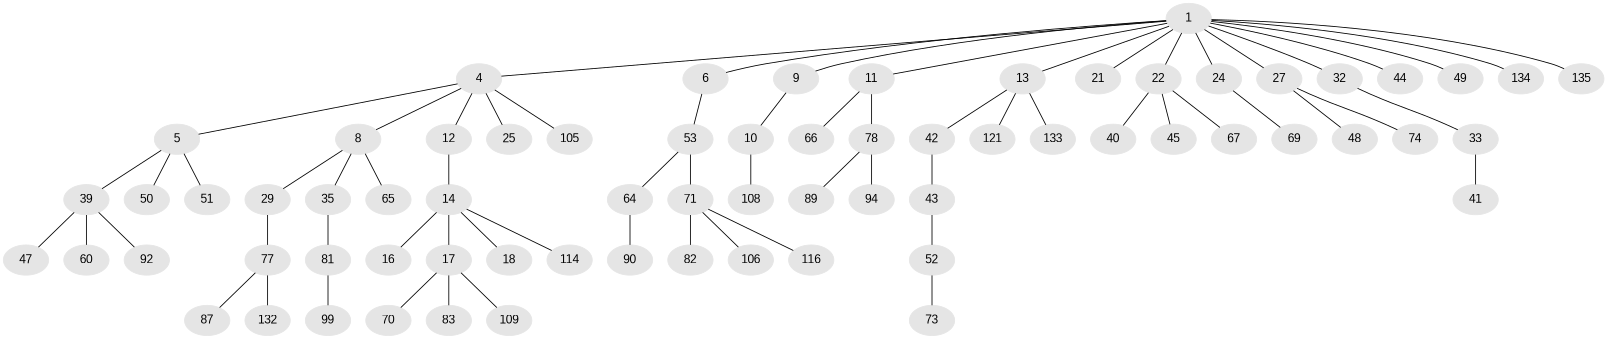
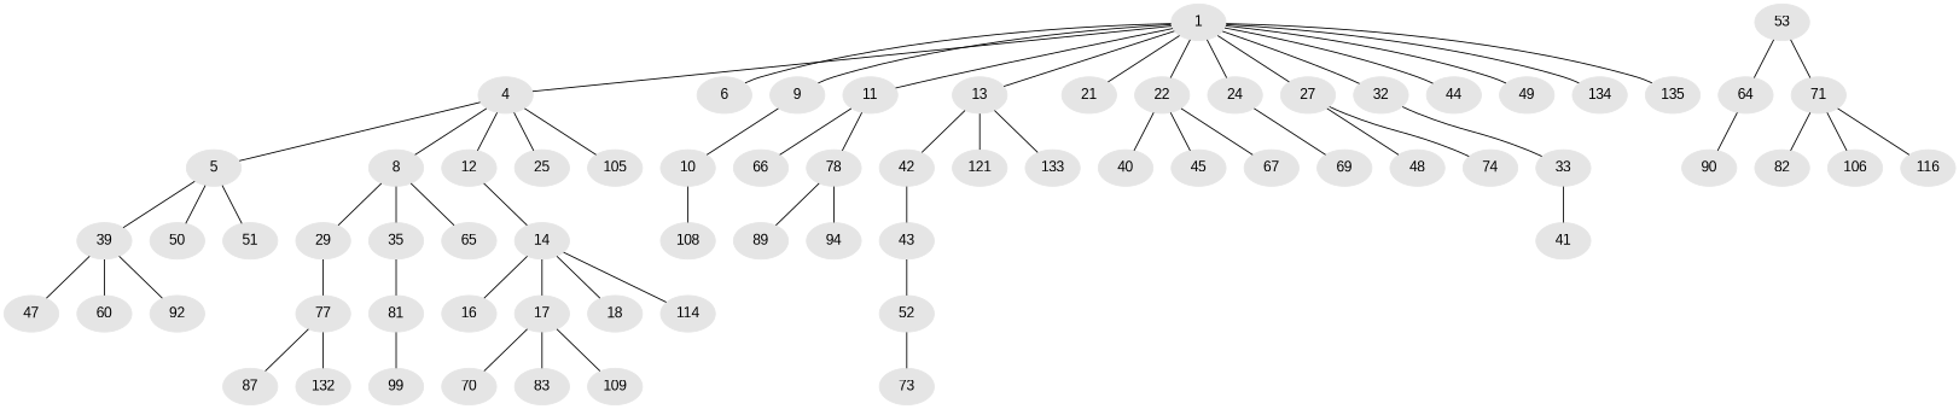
  graph {
    fontname="Liberation Sans"
    node [color=gray90 fontname="Liberation Sans" style=filled]
    edge [fontname="Liberation Sans"]
    1 [super="+2+3"]
    4
    6 [super="+63"]
    9 [super="+31+75+46"]
    11
    13 [super="+15"]
    21
    22 [super="+26+55"]
    24 [super="+37"]
    27 [super="+80+36"]
    32 [super="+130"]
    44 [super="+76"]
    49 [super="+98"]
    134
    135
    5 [super="+19+72+84"]
    8 [super="+54+34"]
    12 [super="+28+61"]
    25
    105
    53 [super="+56"]
    10
    66
    78
    42
    121
    133
    40
    45 [super="+141"]
    67
    69
    48
    74
    33 [super="+95"]
    39 [super="+102+81"]
    50 [super="+123"]
    51
    29
    35 [super="+79"]
    65 [super="+110"]
    14
    47 [super="+124"]
    60 [super="+96"]
    92
    64
    71
    77
    n48 [label=81]
    108
    89
    94 [super="+119"]
    16
    17 [super="+38+30+57+20"]
    18
    114 [super="+136"]
    43 [super="+68"]
    70
    83
    109 [super="+128+120"]
    87
    132
    41 [super="+111+125"]
    99
    52 [super="+91+58"]
    73
    90
    82 [super="+86"]
    106 [super="+127"]
    116 [super="+118"]
    1 -- 4
    1 -- 6
    1 -- 9
    1 -- 11
    1 -- 13
    1 -- 21
    1 -- 22
    1 -- 24
    1 -- 27
    1 -- 32
    1 -- 44
    1 -- 49
    1 -- 134
    1 -- 135
    4 -- 5
    4 -- 8
    4 -- 12
    4 -- 25
    4 -- 105
-   6 -- 53
    9 -- 10
    11 -- 66
    11 -- 78
    13 -- 42
    13 -- 121
    13 -- 133
    22 -- 40
    22 -- 45
    22 -- 67
    24 -- 69
    27 -- 48
    27 -- 74
    32 -- 33
    5 -- 39
    5 -- 50
    5 -- 51
    8 -- 29
    8 -- 35
    8 -- 65
    12 -- 14
    53 -- 64
    53 -- 71
    10 -- 108
    78 -- 89
    78 -- 94
    42 -- 43
    33 -- 41
    39 -- 47
    39 -- 60
    39 -- 92
    29 -- 77
    35 -- n48
    14 -- 16
    14 -- 17
    14 -- 18
    14 -- 114
    64 -- 90
    71 -- 82
    71 -- 106
    71 -- 116
    77 -- 87
    77 -- 132
    n48 -- 99
    17 -- 70
    17 -- 83
    17 -- 109
    43 -- 52
    52 -- 73
  }
